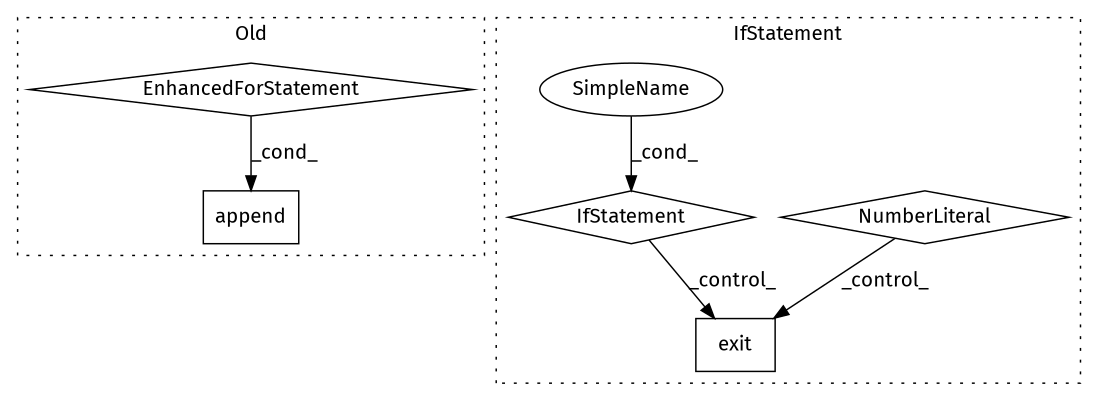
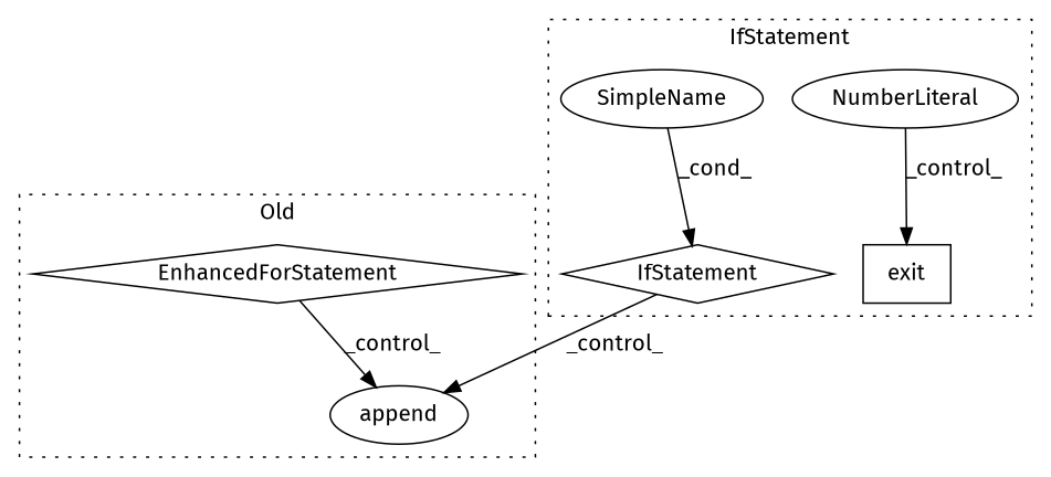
  digraph {
    fontname="Fira Sans"
    node [a=32 fontname="Fira Sans" shape=box]
    edge [fontname="Fira Sans"]
-   n1 [l="7,1" label=append s="1886,1894"]
+   n1 [l="7,1" label=append s="1886,1894" shape=ellipse]
    n2 [a=70 l="53,2" label=EnhancedForStatement s="1647,1714" shape=diamond]
    n3 [l="5,1" label=exit s="1193,1199"]
    n4 [a=25 l="4,2" label=IfStatement s="1114,1130" shape=diamond]
-   n5 [a=34 l=1 label=NumberLiteral s=1198 shape=diamond]
+   n5 [a=34 l=1 label=NumberLiteral s=1198 shape=ellipse]
    n6 [a=42 label=SimpleName shape=ellipse]
    subgraph cluster_1 {
      label=Old
      style=dotted
      n1
      n2
    }
    subgraph cluster_2 {
      label=IfStatement
      style=dotted
      n3
      n4
      n5
      n6
    }
-   n2 -> n1 [label=_cond_]
-   n4 -> n3 [label=_control_]
+   n2 -> n1 [label=_control_]
+   n4 -> n1 [label=_control_]
    n5 -> n3 [label=_control_]
    n6 -> n4 [label=_cond_]
  }
